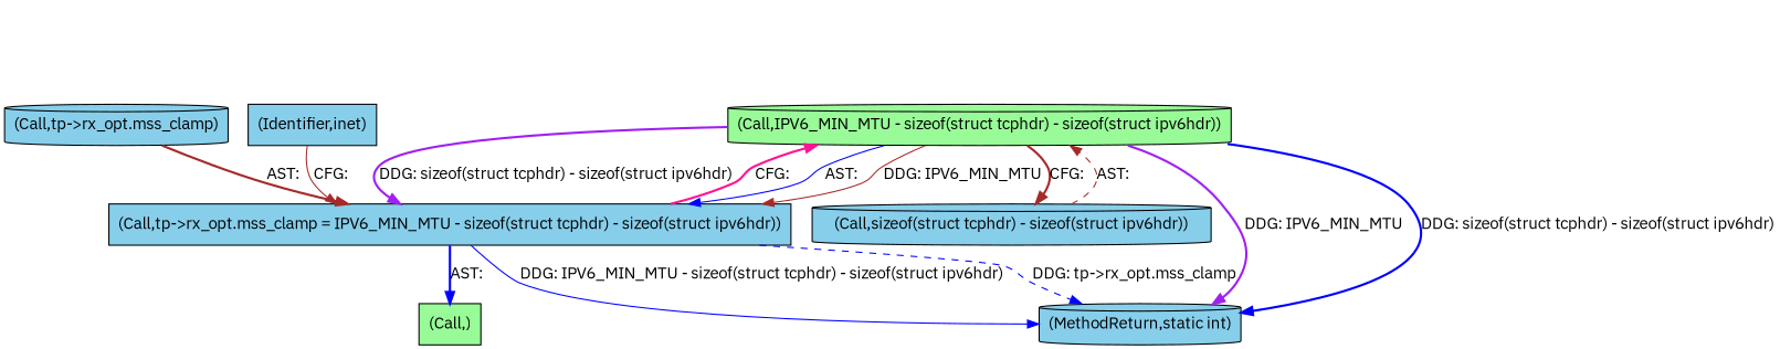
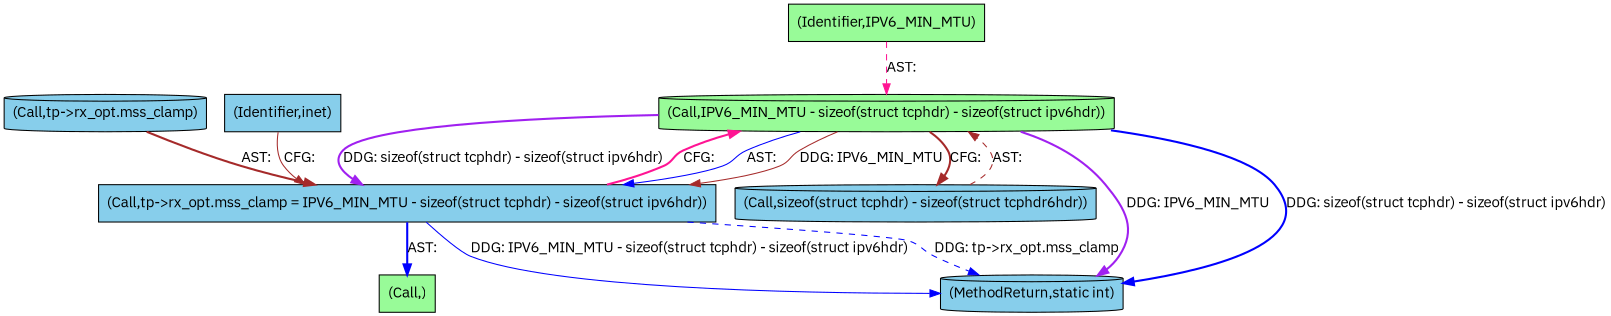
  digraph {
    fontname="IBM Plex Sans"
    node [fillcolor=skyblue fontname="IBM Plex Sans" shape=cylinder style=filled]
    edge [color=blue fontname="IBM Plex Sans" style=bold]
    n1 [fillcolor=palegreen label="(Call,IPV6_MIN_MTU - sizeof(struct tcphdr) - sizeof(struct ipv6hdr))"]
    n2 [label="(Call,tp->rx_opt.mss_clamp = IPV6_MIN_MTU - sizeof(struct tcphdr) - sizeof(struct ipv6hdr))" shape=box]
-   n3 [label="(Call,sizeof(struct tcphdr) - sizeof(struct ipv6hdr))"]
+   n3 [label="(Call,sizeof(struct tcphdr) - sizeof(struct tcphdr6hdr))"]
    n4 [label="(MethodReturn,static int)"]
    n5 [fillcolor=palegreen label="(Call,)" shape=box]
+   n6 [fillcolor=palegreen label="(Identifier,IPV6_MIN_MTU)" shape=box]
    n7 [label="(Call,tp->rx_opt.mss_clamp)"]
    n8 [label="(Identifier,inet)" shape=box]
    n1 -> n2 [label="AST: " style=solid]
    n1 -> n2 [color=brown label="DDG: IPV6_MIN_MTU" style=solid]
    n1 -> n2 [color=purple label="DDG: sizeof(struct tcphdr) - sizeof(struct ipv6hdr)"]
    n1 -> n3 [color=brown label="CFG: "]
    n1 -> n4 [color=purple label="DDG: IPV6_MIN_MTU"]
    n1 -> n4 [label="DDG: sizeof(struct tcphdr) - sizeof(struct ipv6hdr)"]
    n2 -> n1 [color=deeppink label="CFG: "]
    n2 -> n4 [label="DDG: IPV6_MIN_MTU - sizeof(struct tcphdr) - sizeof(struct ipv6hdr)" style=solid]
    n2 -> n4 [label="DDG: tp->rx_opt.mss_clamp" style=dashed]
    n2 -> n5 [label="AST: "]
    n3 -> n1 [color=brown label="AST: " style=dashed]
+   n6 -> n1 [color=deeppink label="AST: " style=dashed]
    n7 -> n2 [color=brown label="AST: "]
    n8 -> n2 [color=brown label="CFG: " style=solid]
  }
